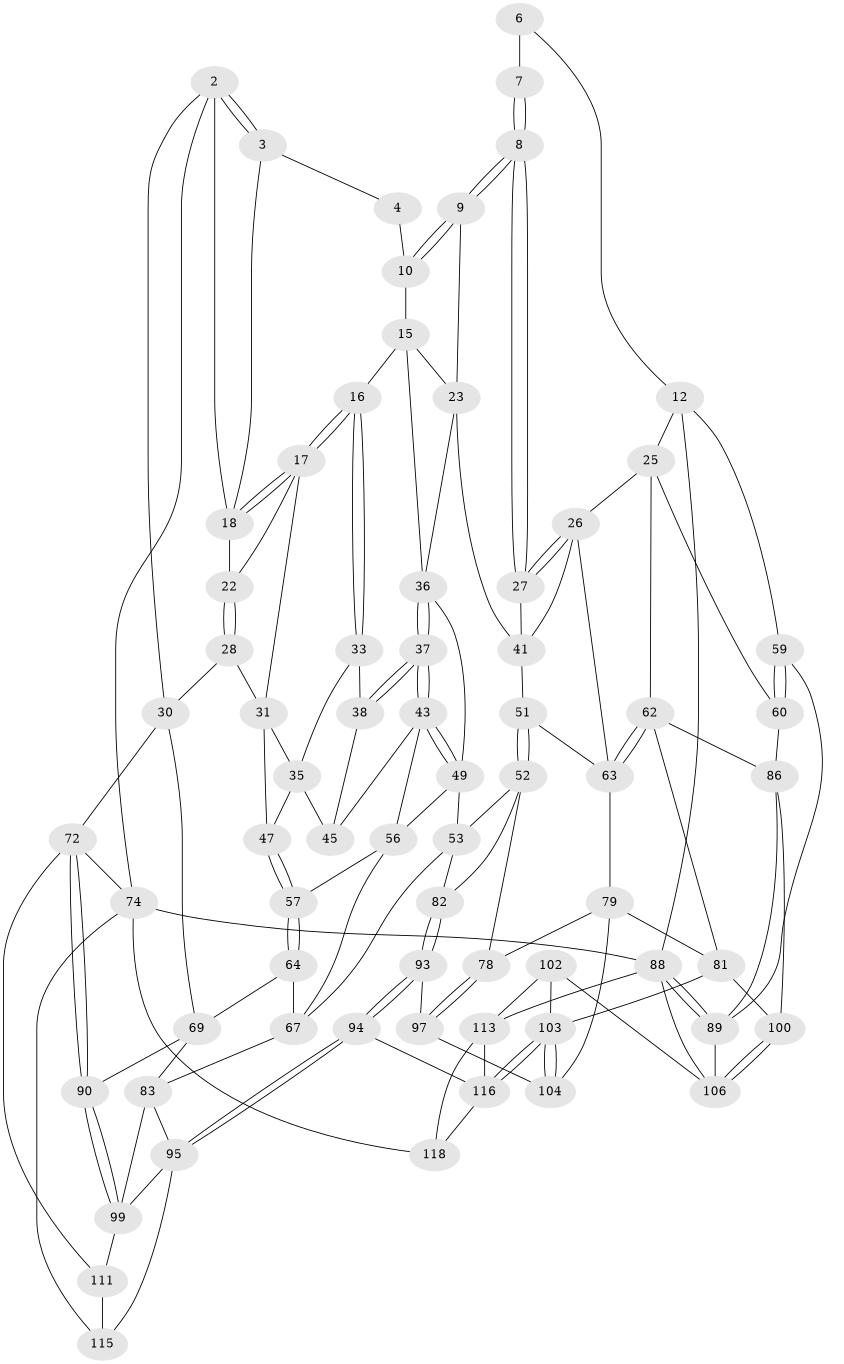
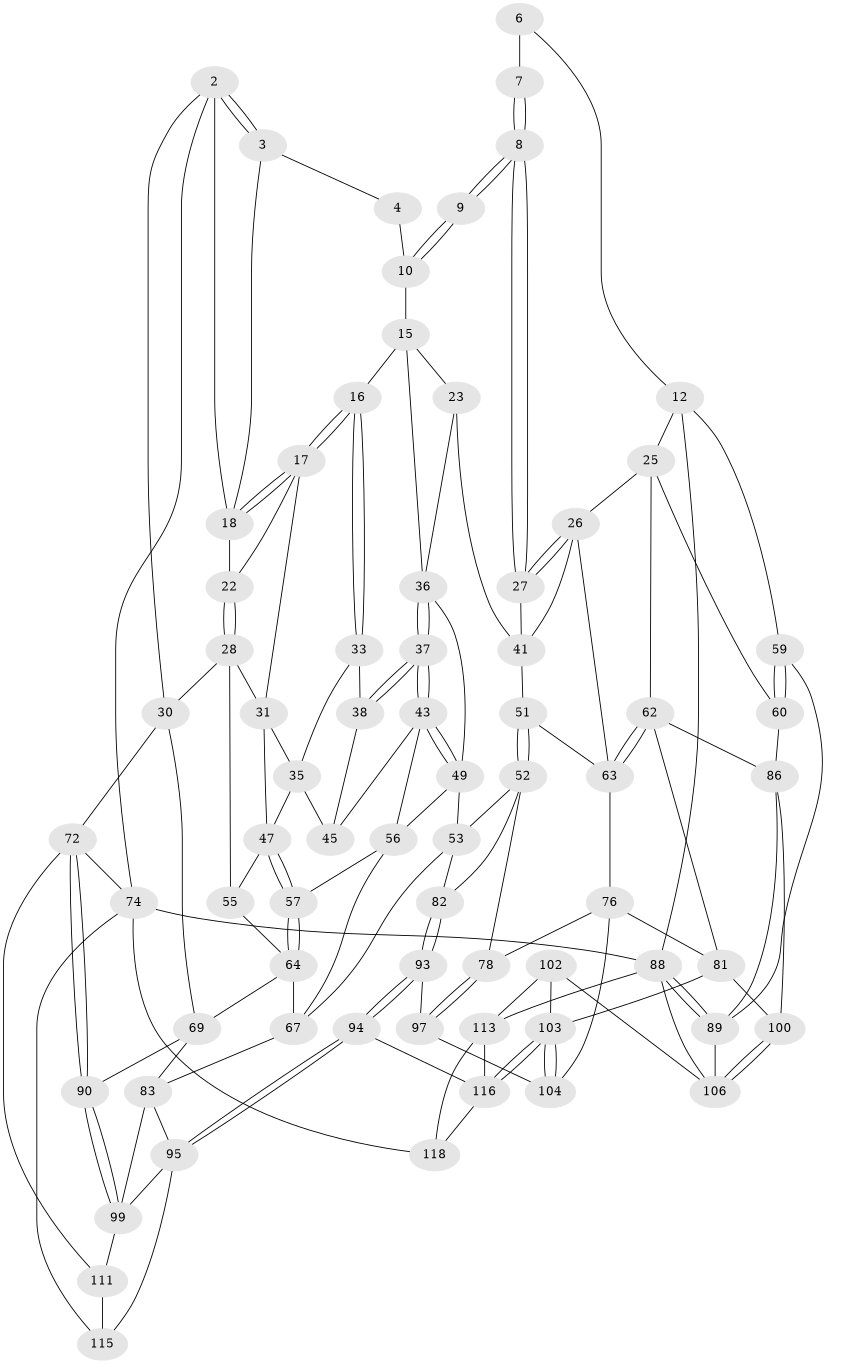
  graph {
    node [color=gray90 style=filled]
    2 [super="+19"]
    3
    18 [super="+20"]
    30 [super="+70"]
    74 [super="+119"]
    6 [super="+11"]
    12 [super="+13"]
    7
    25 [super="+61"]
    59 [super="+87"]
    88 [super="+112"]
    4 [super="+5"]
    22
    69 [super="+84"]
    72 [super="+73"]
    115
    118
    10 [super="+14"]
    15 [super="+24"]
    8
    9
    27
    23 [super="+39"]
    41 [super="+50"]
    36 [super="+40"]
    16
    26 [super="+58"]
    60 [super="+85"]
    62 [super="+80"]
    89 [super="+91"]
    106 [super="+108"]
    113 [super="+114"]
    17 [super="+21"]
    33 [super="+34"]
    37
    49 [super="+54"]
    31 [super="+32"]
    35 [super="+46"]
    38 [super="+42"]
    28 [super="+29"]
    47 [super="+48"]
+   55
    51
    63 [super="+71"]
    86 [super="+92"]
    81 [super="+101"]
-   76 [super="+77" label=79]
+   76 [super="+77"]
    64 [super="+65"]
    83 [super="+96"]
    90
    111
    45
    57
    43 [super="+44"]
    56 [super="+66"]
    53 [super="+75"]
    52 [super="+79"]
    67 [super="+68"]
    82
    78
    97 [super="+98"]
    93
    100
    103
    104 [super="+105"]
    95 [super="+109"]
    99 [super="+110"]
    102 [super="+107"]
    94
    116 [super="+117"]
    2 -- 3
    2 -- 3
    2 -- 18
    2 -- 30
    2 -- 74
    3 -- 18
    3 -- 4
    18 -- 22
    30 -- 69
    30 -- 72
    74 -- 88
    74 -- 115
    74 -- 118
    6 -- 12
    6 -- 7 [weight=2]
    12 -- 25
    12 -- 59
    12 -- 88
    7 -- 8
    7 -- 8
    25 -- 26
    25 -- 60
    25 -- 62
    59 -- 60 [weight=2]
    59 -- 60
    59 -- 89
    88 -- 89
    88 -- 89
    88 -- 106
    88 -- 113
    4 -- 10 [weight=2]
    22 -- 28
    22 -- 28
    69 -- 83
    69 -- 90
    72 -- 74
    72 -- 90
    72 -- 90
    72 -- 111
    10 -- 15
    15 -- 23
    15 -- 36
    15 -- 16
    8 -- 9
    8 -- 9
    8 -- 27
    8 -- 27
    9 -- 10
    9 -- 10
-   9 -- 23
    27 -- 41
    23 -- 41
    23 -- 36
    41 -- 51
    36 -- 37
    36 -- 37
    36 -- 49
    16 -- 17
    16 -- 17
    16 -- 33
    16 -- 33
    26 -- 27
    26 -- 27
    26 -- 41
    26 -- 63
    60 -- 86
    62 -- 63
    62 -- 63
    62 -- 86
    62 -- 81
    89 -- 106
    113 -- 118
    113 -- 116
    17 -- 18
    17 -- 18
    17 -- 22
    17 -- 31
    33 -- 35
    33 -- 38 [weight=2]
    37 -- 38
    37 -- 38
    37 -- 43
    37 -- 43
    49 -- 56
    49 -- 53
    31 -- 35
    31 -- 47
    35 -- 47
    35 -- 45
    38 -- 45
    28 -- 30
    28 -- 31
+   28 -- 55
+   47 -- 55
    47 -- 57
    47 -- 57
+   55 -- 64
    51 -- 63
    51 -- 52
    51 -- 52
    63 -- 76
    86 -- 89
    86 -- 100
    81 -- 100
    81 -- 103
    76 -- 81
    76 -- 78
    76 -- 104
    64 -- 69
    64 -- 67
    83 -- 95
    83 -- 99
    90 -- 99
    90 -- 99
    111 -- 115
    57 -- 64
    57 -- 64
    43 -- 49
    43 -- 49
    43 -- 45
    43 -- 56
    56 -- 57
    56 -- 67
    53 -- 67
    53 -- 82
    52 -- 53
    52 -- 82
    52 -- 78
    67 -- 83
    82 -- 93
    82 -- 93
    78 -- 97
    78 -- 97
    97 -- 104 [weight=2]
    93 -- 97
    93 -- 94
    93 -- 94
    100 -- 106
    100 -- 106
    103 -- 104
    103 -- 104
    103 -- 116
    103 -- 116
    95 -- 115
    95 -- 99
    99 -- 111
    102 -- 106
    102 -- 113
    102 -- 103
    94 -- 95
    94 -- 95
    94 -- 116
    116 -- 118
  }
